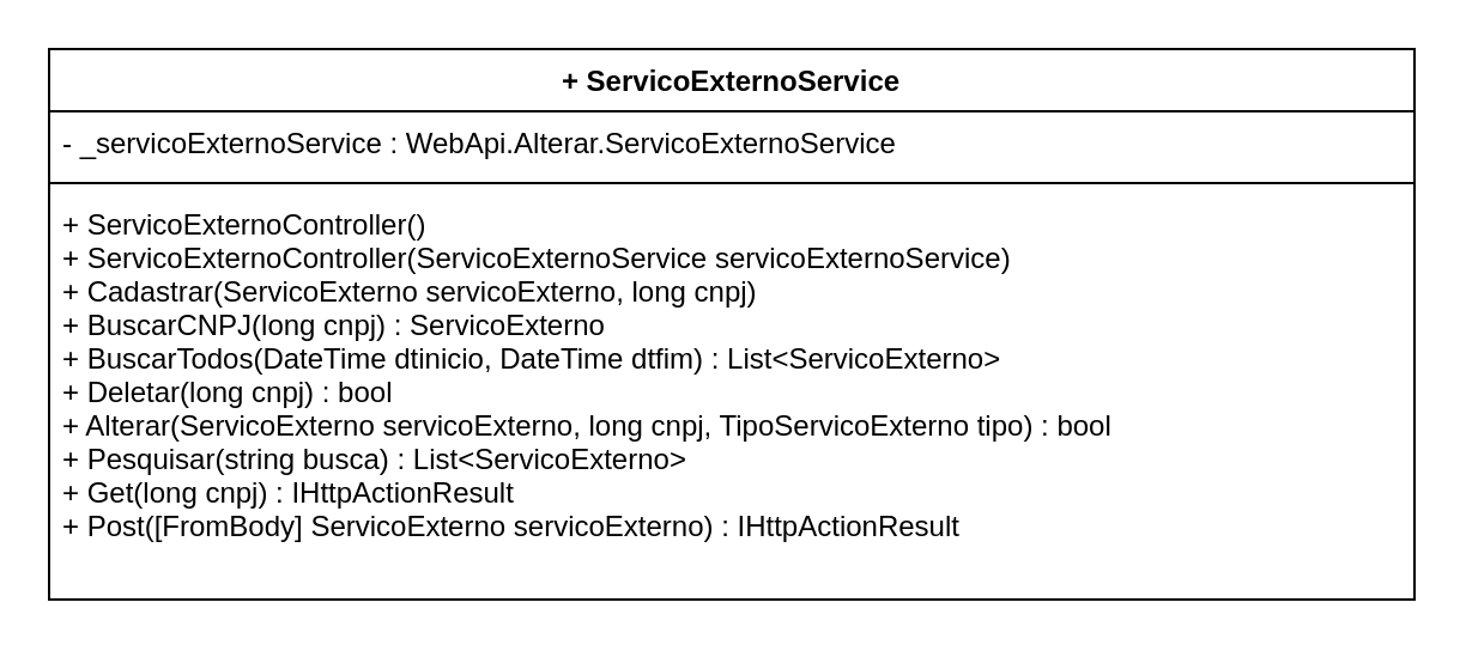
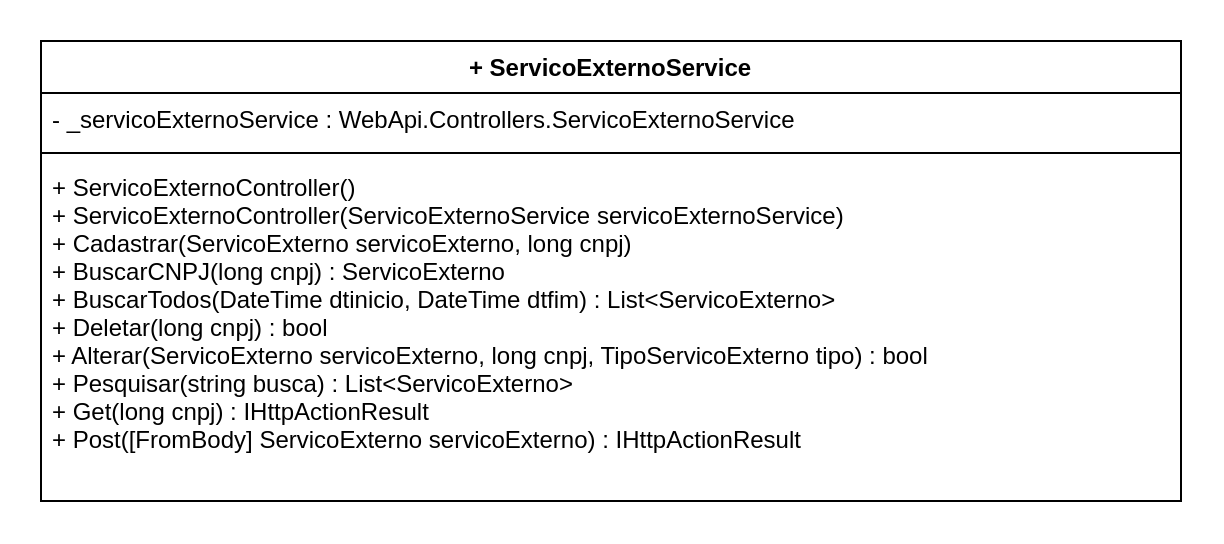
  <mxCell id="0" />
  <mxCell id="1" parent="0" />
  <mxCell id="2" value="+ ServicoExternoService" style="swimlane;fontStyle=1;align=center;verticalAlign=top;childLayout=stackLayout;horizontal=1;startSize=26;horizontalStack=0;resizeParent=1;resizeParentMax=0;resizeLast=0;collapsible=1;marginBottom=0;" parent="1" vertex="1"><mxGeometry x="20" y="20" width="570" height="230" as="geometry" /></mxCell>
- <mxCell id="3" value="- _servicoExternoService : WebApi.Alterar.ServicoExternoService" style="text;strokeColor=none;fillColor=none;align=left;verticalAlign=top;spacingLeft=4;spacingRight=4;overflow=hidden;rotatable=0;points=[[0,0.5],[1,0.5]];portConstraint=eastwest;" parent="2" vertex="1"><mxGeometry y="26" width="570" height="26" as="geometry" /></mxCell>
+ <mxCell id="3" value="- _servicoExternoService : WebApi.Controllers.ServicoExternoService" style="text;strokeColor=none;fillColor=none;align=left;verticalAlign=top;spacingLeft=4;spacingRight=4;overflow=hidden;rotatable=0;points=[[0,0.5],[1,0.5]];portConstraint=eastwest;" parent="2" vertex="1"><mxGeometry y="26" width="570" height="26" as="geometry" /></mxCell>
  <mxCell id="4" value="" style="line;strokeWidth=1;fillColor=none;align=left;verticalAlign=middle;spacingTop=-1;spacingLeft=3;spacingRight=3;rotatable=0;labelPosition=right;points=[];portConstraint=eastwest;" parent="2" vertex="1"><mxGeometry y="52" width="570" height="8" as="geometry" /></mxCell>
  <mxCell id="5" value="+ ServicoExternoController()&#10;+ ServicoExternoController(ServicoExternoService servicoExternoService)&#10;+ Cadastrar(ServicoExterno servicoExterno, long cnpj)&#10;+ BuscarCNPJ(long cnpj) : ServicoExterno&#10;+ BuscarTodos(DateTime dtinicio, DateTime dtfim) : List&lt;ServicoExterno&gt;&#10;+ Deletar(long cnpj) : bool&#10;+ Alterar(ServicoExterno servicoExterno, long cnpj, TipoServicoExterno tipo) : bool&#10;+ Pesquisar(string busca) : List&lt;ServicoExterno&gt;&#10;+ Get(long cnpj) : IHttpActionResult&#10;+ Post([FromBody] ServicoExterno servicoExterno) : IHttpActionResult&#10; &#10; &#10;" style="text;strokeColor=none;fillColor=none;align=left;verticalAlign=top;spacingLeft=4;spacingRight=4;overflow=hidden;rotatable=0;points=[[0,0.5],[1,0.5]];portConstraint=eastwest;" parent="2" vertex="1"><mxGeometry y="60" width="570" height="170" as="geometry" /></mxCell>
